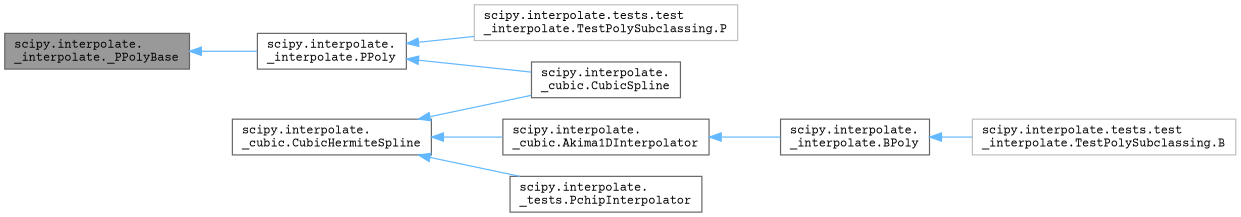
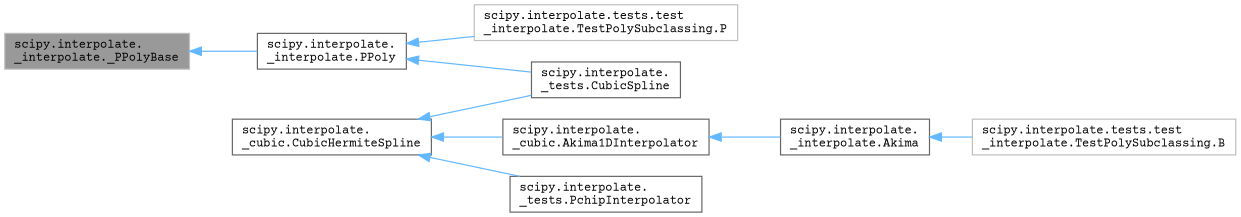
  digraph {
    fontname="Courier Prime"
    rankdir=LR
    node [color=gray40 fillcolor=white fontname="Courier Prime" fontsize=10 shape=box style=filled]
    edge [color=steelblue1 dir=back fontname="Courier Prime" fontsize=10 labelfontname=Helvetica labelfontsize=10 style=solid]
-   n1 [fillcolor=grey60 fontcolor=black height=0.2 label="scipy.interpolate.\l_interpolate._PPolyBase" width=0.4]
+   n1 [color=grey75 fillcolor=grey60 fontcolor=black height=0.2 label="scipy.interpolate.\l_interpolate._PPolyBase" width=0.4]
    n2 [height=0.2 label="scipy.interpolate.\l_interpolate.PPoly" width=0.4]
-   n3 [height=0.2 label="scipy.interpolate.\l_interpolate.BPoly" width=0.4]
+   n3 [height=0.2 label="scipy.interpolate.\l_interpolate.Akima" width=0.4]
    n4 [color=grey75 height=0.2 label="scipy.interpolate.tests.test\l_interpolate.TestPolySubclassing.B" width=0.4]
    n5 [color=grey75 height=0.2 label="scipy.interpolate.tests.test\l_interpolate.TestPolySubclassing.P" width=0.4]
-   n6 [height=0.2 label="scipy.interpolate.\l_cubic.CubicSpline" width=0.4]
+   n6 [height=0.2 label="scipy.interpolate.\l_tests.CubicSpline" width=0.4]
    n7 [height=0.2 label="scipy.interpolate.\l_cubic.CubicHermiteSpline" width=0.4]
    n8 [height=0.2 label="scipy.interpolate.\l_cubic.Akima1DInterpolator" width=0.4]
    n9 [height=0.2 label="scipy.interpolate.\l_tests.PchipInterpolator" width=0.4]
    n1 -> n2
    n2 -> n5
    n2 -> n6
    n3 -> n4
    n7 -> n6
    n7 -> n8
    n7 -> n9
    n8 -> n3
  }
